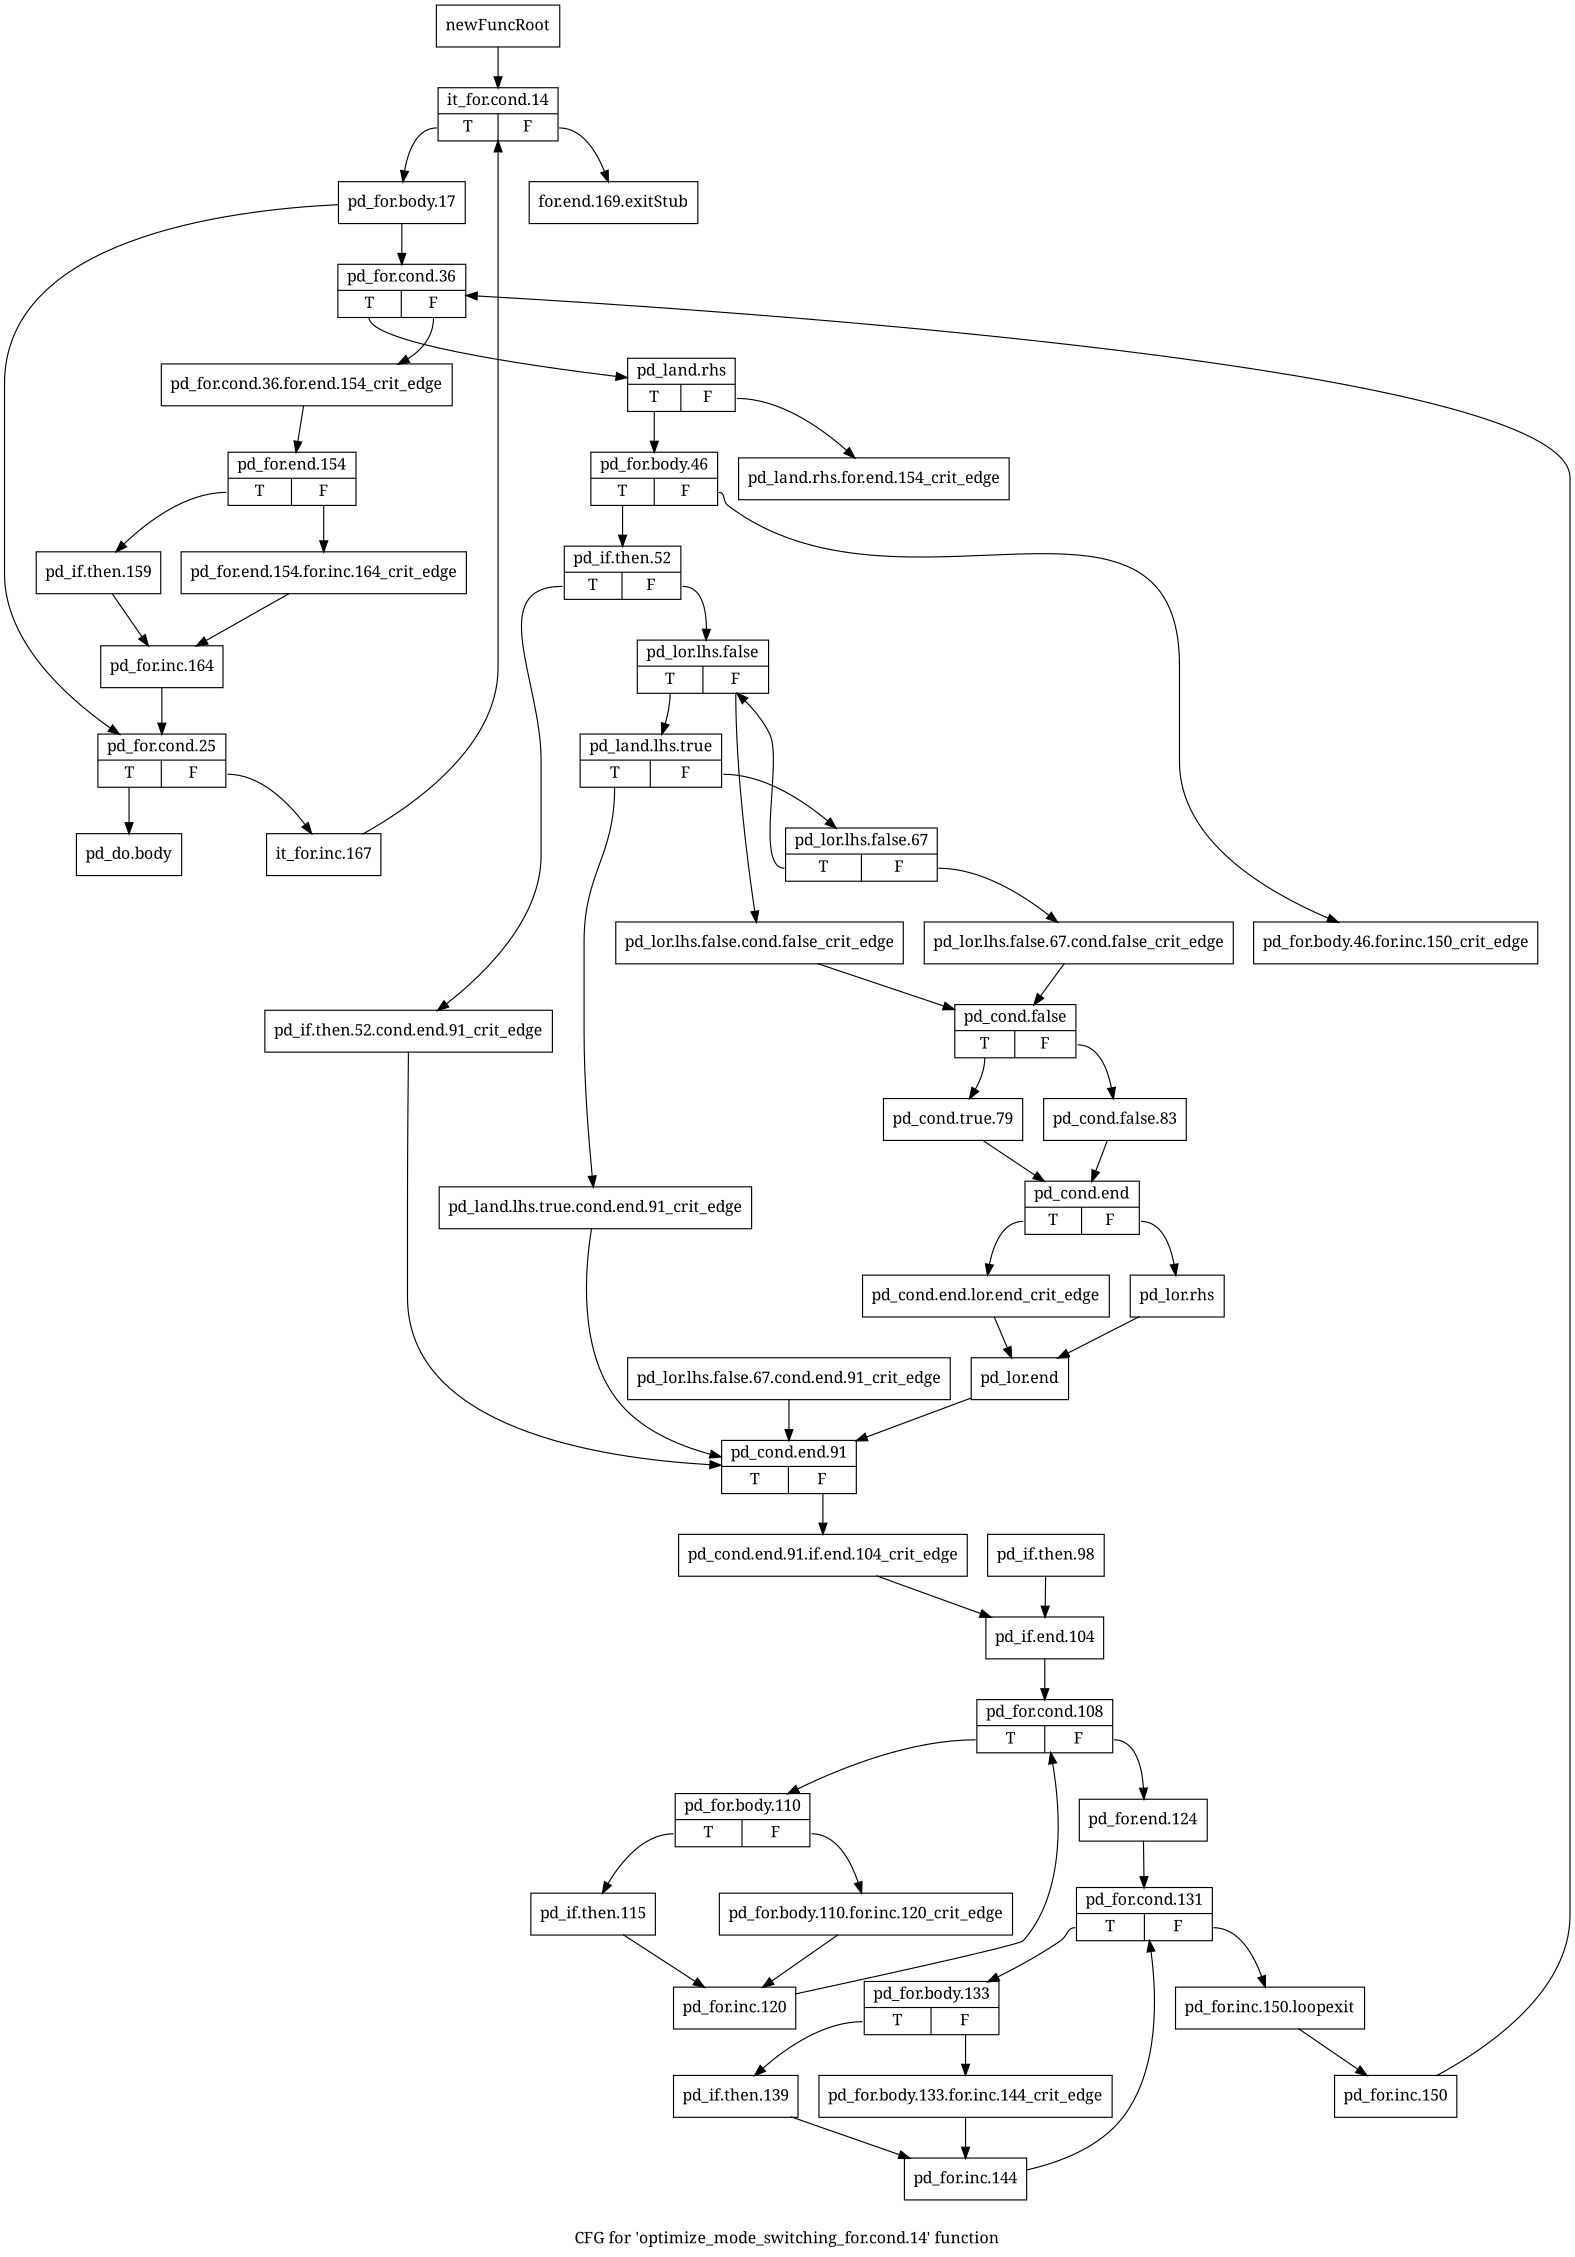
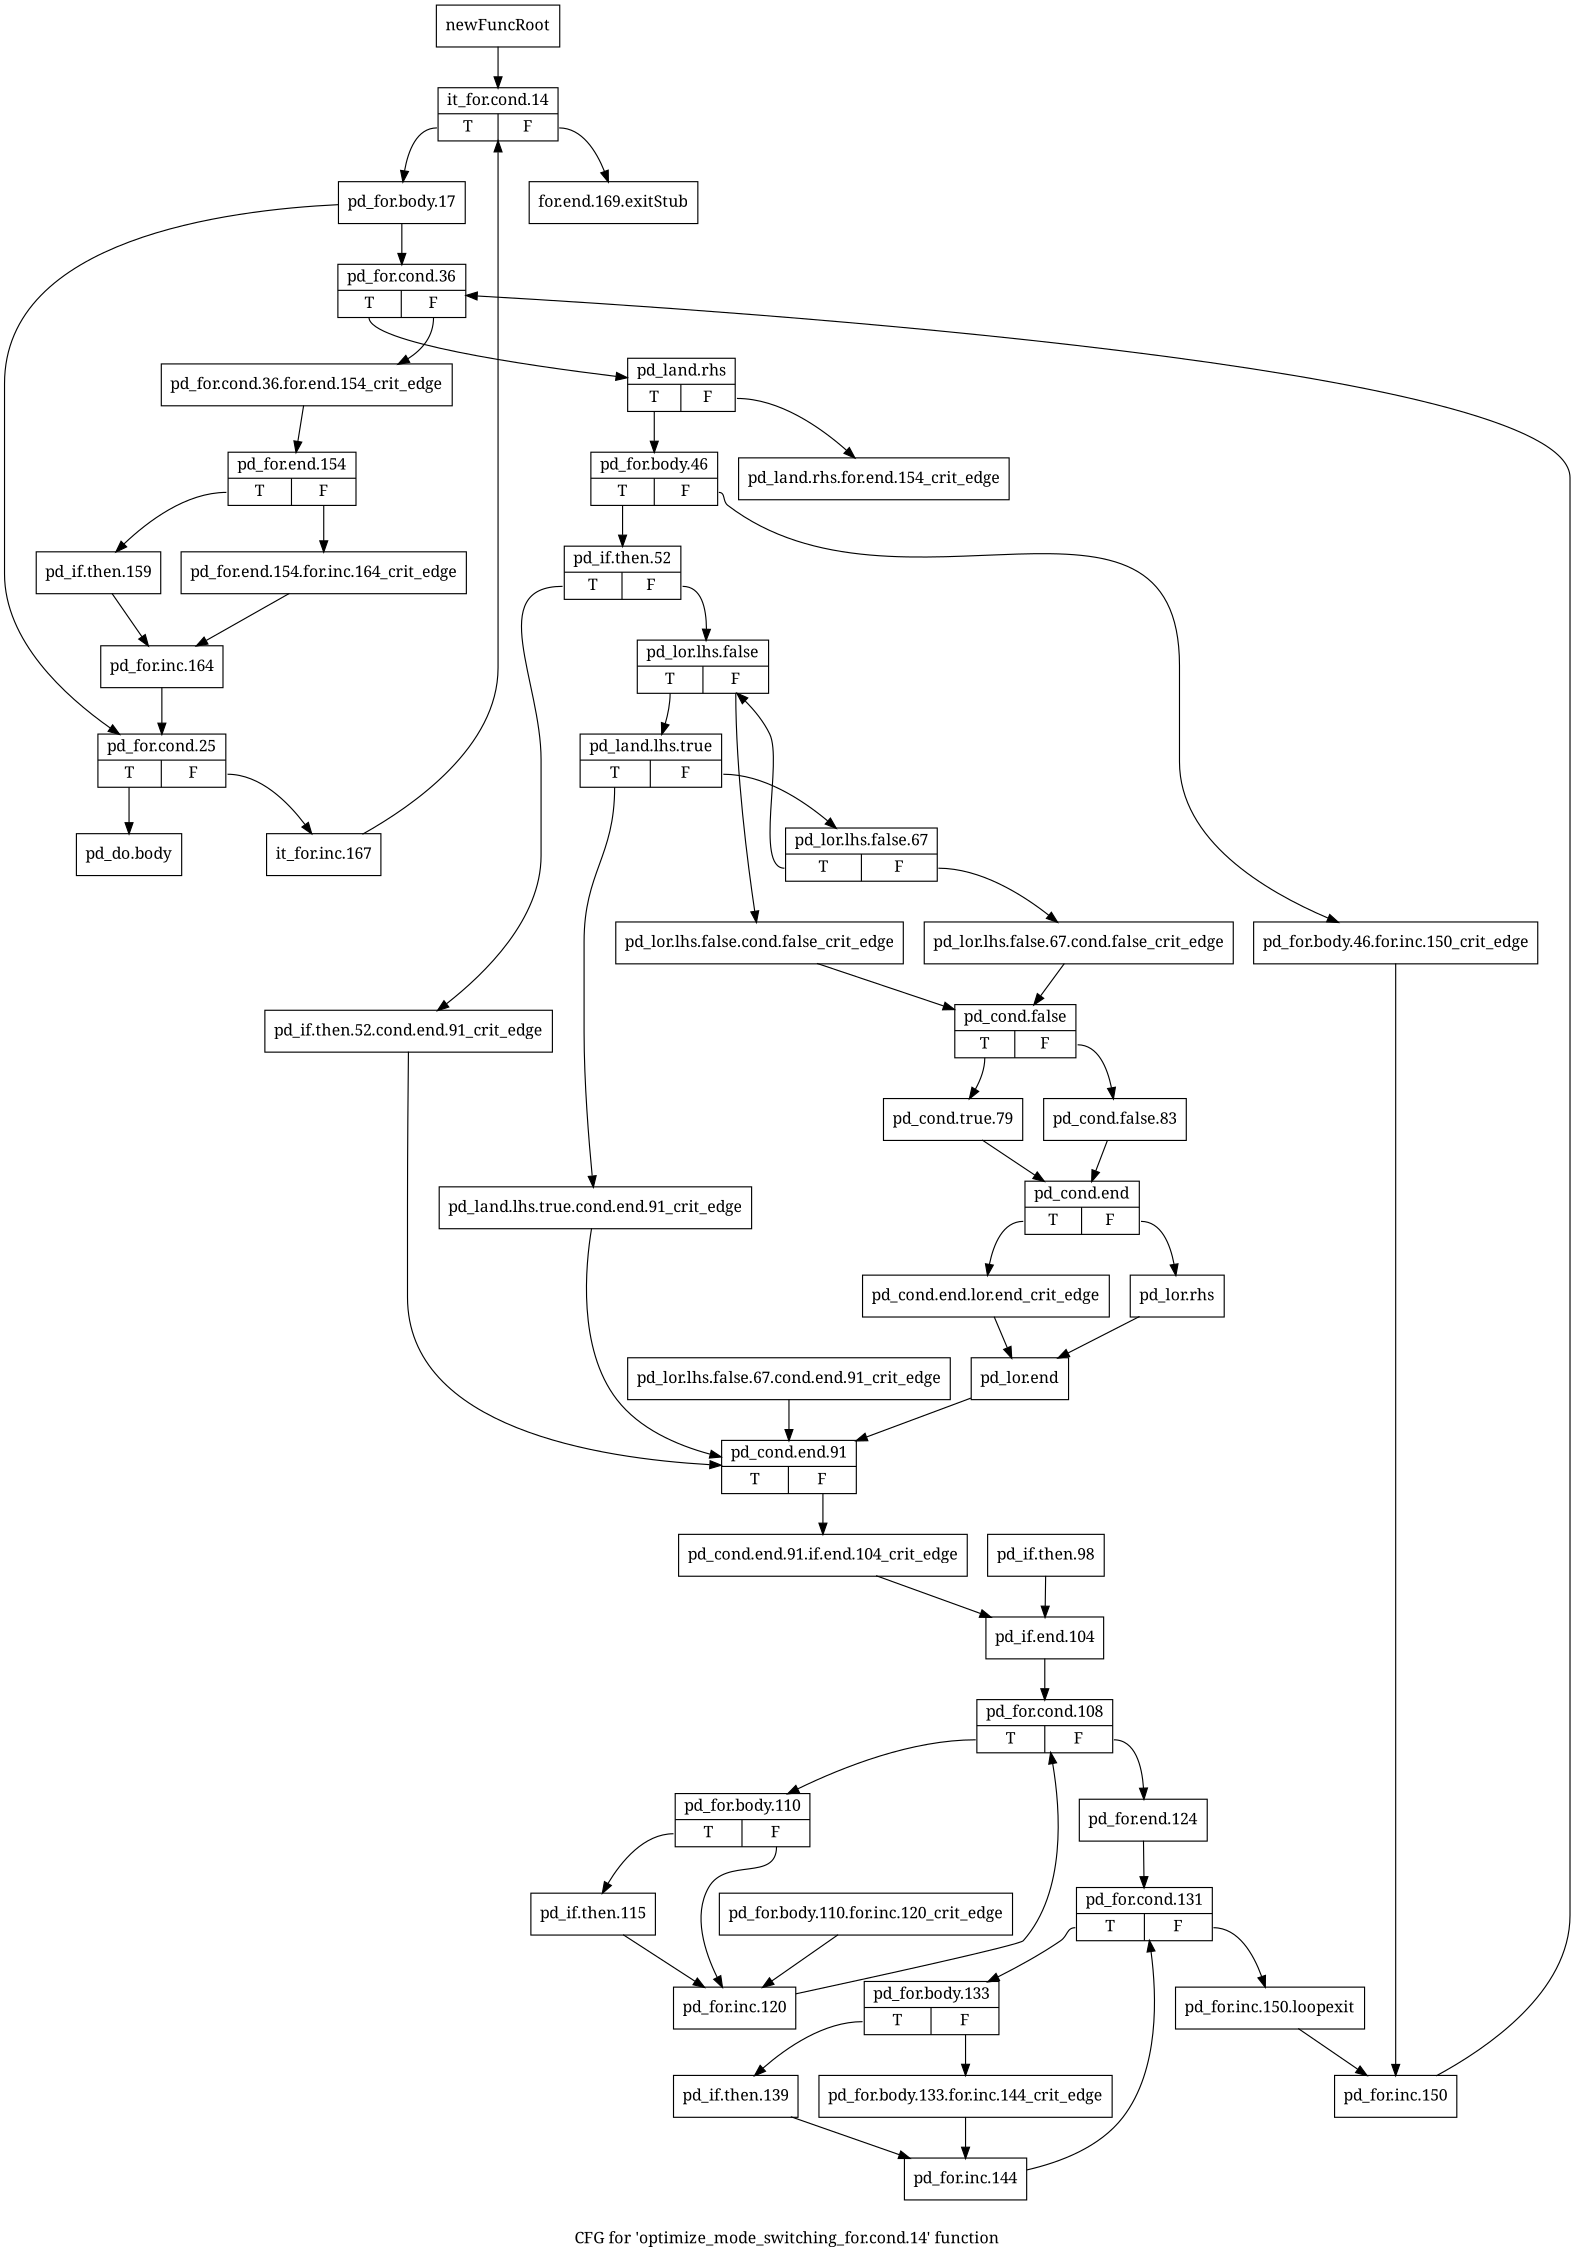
  digraph {
    fontname="Noto Serif"
    label="CFG for 'optimize_mode_switching_for.cond.14' function"
    node [fontname="Noto Serif" shape=record]
    edge [fontname="Noto Serif"]
    n1 [label="{newFuncRoot}"]
    n2 [label="{it_for.cond.14|{<s0>T|<s1>F}}"]
    n3 [label="{for.end.169.exitStub}"]
    n4 [label="{pd_for.body.17}"]
    n5 [label="{pd_for.cond.25|{<s0>T|<s1>F}}"]
    n6 [label="{pd_for.cond.36|{<s0>T|<s1>F}}"]
    n7 [label="{pd_do.body}"]
    n8 [label="{it_for.inc.167}"]
    n9 [label="{pd_land.rhs|{<s0>T|<s1>F}}"]
    n10 [label="{pd_for.cond.36.for.end.154_crit_edge}"]
    n11 [label="{pd_for.body.46|{<s0>T|<s1>F}}"]
    n12 [label="{pd_land.rhs.for.end.154_crit_edge}"]
    n13 [label="{pd_for.end.154|{<s0>T|<s1>F}}"]
    n14 [label="{pd_if.then.52|{<s0>T|<s1>F}}"]
    n15 [label="{pd_for.body.46.for.inc.150_crit_edge}"]
    n16 [label="{pd_if.then.159}"]
    n17 [label="{pd_for.end.154.for.inc.164_crit_edge}"]
    n18 [label="{pd_for.inc.164}"]
    n19 [label="{pd_if.then.52.cond.end.91_crit_edge}"]
    n20 [label="{pd_lor.lhs.false|{<s0>T|<s1>F}}"]
    n21 [label="{pd_for.inc.150}"]
    n22 [label="{pd_cond.end.91|{<s0>T|<s1>F}}"]
    n23 [label="{pd_land.lhs.true|{<s0>T|<s1>F}}"]
    n24 [label="{pd_lor.lhs.false.cond.false_crit_edge}"]
    n25 [label="{pd_cond.end.91.if.end.104_crit_edge}"]
    n26 [label="{pd_land.lhs.true.cond.end.91_crit_edge}"]
    n27 [label="{pd_lor.lhs.false.67|{<s0>T|<s1>F}}"]
    n28 [label="{pd_cond.false|{<s0>T|<s1>F}}"]
    n29 [label="{pd_lor.lhs.false.67.cond.false_crit_edge}"]
    n30 [label="{pd_cond.true.79}"]
    n31 [label="{pd_cond.false.83}"]
    n32 [label="{pd_cond.end|{<s0>T|<s1>F}}"]
    n33 [label="{pd_lor.lhs.false.67.cond.end.91_crit_edge}"]
    n34 [label="{pd_cond.end.lor.end_crit_edge}"]
    n35 [label="{pd_lor.rhs}"]
    n36 [label="{pd_lor.end}"]
    n37 [label="{pd_if.then.98}"]
    n38 [label="{pd_if.end.104}"]
    n39 [label="{pd_for.cond.108|{<s0>T|<s1>F}}"]
    n40 [label="{pd_for.body.110|{<s0>T|<s1>F}}"]
    n41 [label="{pd_for.end.124}"]
    n42 [label="{pd_if.then.115}"]
    n43 [label="{pd_for.body.110.for.inc.120_crit_edge}"]
    n44 [label="{pd_for.cond.131|{<s0>T|<s1>F}}"]
    n45 [label="{pd_for.inc.120}"]
    n46 [label="{pd_for.body.133|{<s0>T|<s1>F}}"]
    n47 [label="{pd_for.inc.150.loopexit}"]
    n48 [label="{pd_if.then.139}"]
    n49 [label="{pd_for.body.133.for.inc.144_crit_edge}"]
    n50 [label="{pd_for.inc.144}"]
    n1 -> n2
    n2 -> n3 [tailport=s1]
    n2 -> n4 [tailport=s0]
    n4 -> n5
    n4 -> n6
    n5 -> n7 [tailport=s0]
    n5 -> n8 [tailport=s1]
    n6 -> n9 [tailport=s0]
    n6 -> n10 [tailport=s1]
    n8 -> n2
    n9 -> n11 [tailport=s0]
    n9 -> n12 [tailport=s1]
    n10 -> n13
    n11 -> n14 [tailport=s0]
    n11 -> n15 [tailport=s1]
    n13 -> n16 [tailport=s0]
    n13 -> n17 [tailport=s1]
    n14 -> n19 [tailport=s0]
    n14 -> n20 [tailport=s1]
+   n15 -> n21
    n16 -> n18
    n17 -> n18
    n18 -> n5
    n19 -> n22
    n20 -> n23 [tailport=s0]
    n20 -> n24 [tailport=s1]
    n21 -> n6
    n22 -> n25 [tailport=s1]
    n23 -> n26 [tailport=s0]
    n23 -> n27 [tailport=s1]
    n24 -> n28
    n25 -> n38
    n26 -> n22
    n27 -> n20 [tailport=s0]
    n27 -> n29 [tailport=s1]
    n28 -> n30 [tailport=s0]
    n28 -> n31 [tailport=s1]
    n29 -> n28
    n30 -> n32
    n31 -> n32
    n32 -> n34 [tailport=s0]
    n32 -> n35 [tailport=s1]
    n33 -> n22
    n34 -> n36
    n35 -> n36
    n36 -> n22
    n37 -> n38
    n38 -> n39
    n39 -> n40 [tailport=s0]
    n39 -> n41 [tailport=s1]
    n40 -> n42 [tailport=s0]
-   n40 -> n43 [tailport=s1]
+   n40 -> n45 [tailport=s1]
    n41 -> n44
    n42 -> n45
    n43 -> n45
    n44 -> n46 [tailport=s0]
    n44 -> n47 [tailport=s1]
    n45 -> n39
    n46 -> n48 [tailport=s0]
    n46 -> n49 [tailport=s1]
    n47 -> n21
    n48 -> n50
    n49 -> n50
    n50 -> n44
  }
